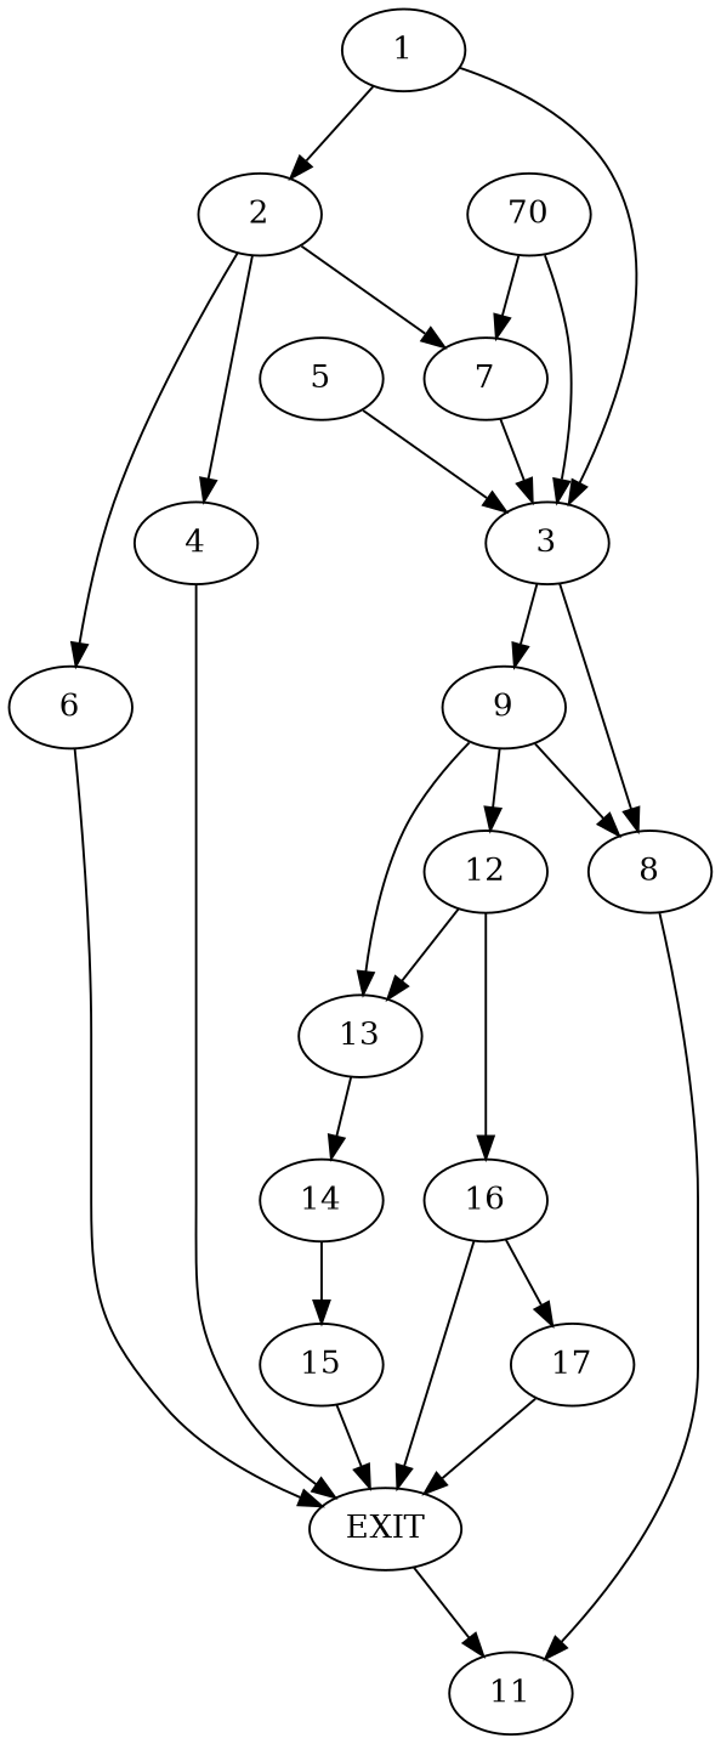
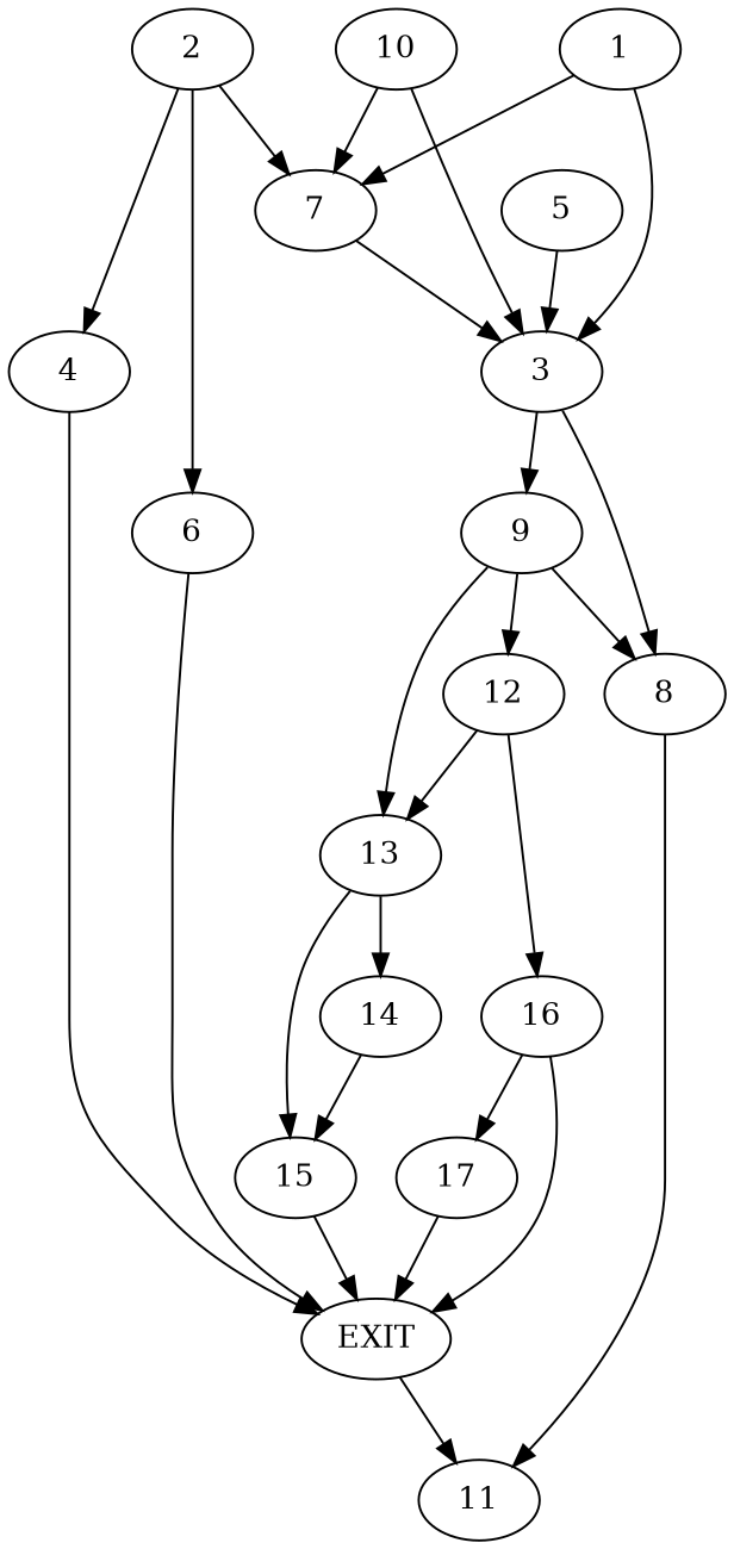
  digraph {
    1
    2
    3
    n4 [label=EXIT]
    11
    4
    6
    7
    8
    9
    5
    12
    13
-   10 [label=70]
+   10
    16
    14
    15
    17
-   1 -> 2
+   1 -> 7
    1 -> 3
    2 -> 4
    2 -> 6
    2 -> 7
    3 -> 8
    3 -> 9
    n4 -> 11
    4 -> n4
    6 -> n4
    7 -> 3
    8 -> 11
    9 -> 8
    9 -> 12
    9 -> 13
    5 -> 3
    12 -> 13
    12 -> 16
    13 -> 14
+   13 -> 15
    10 -> 3
    10 -> 7
    16 -> n4
    16 -> 17
    14 -> 15
    15 -> n4
    17 -> n4
  }
